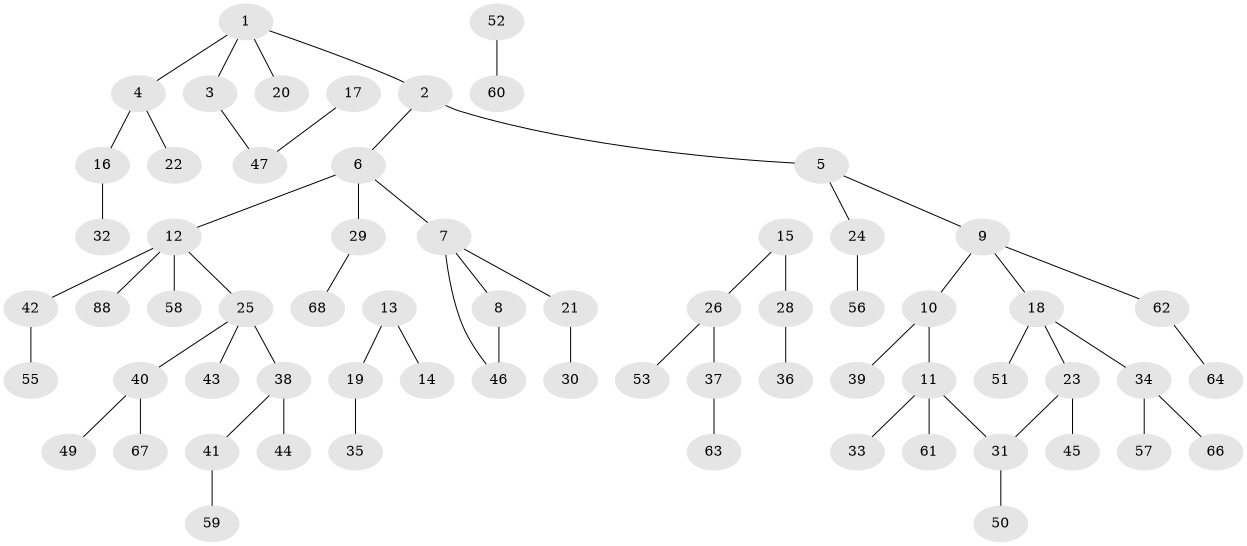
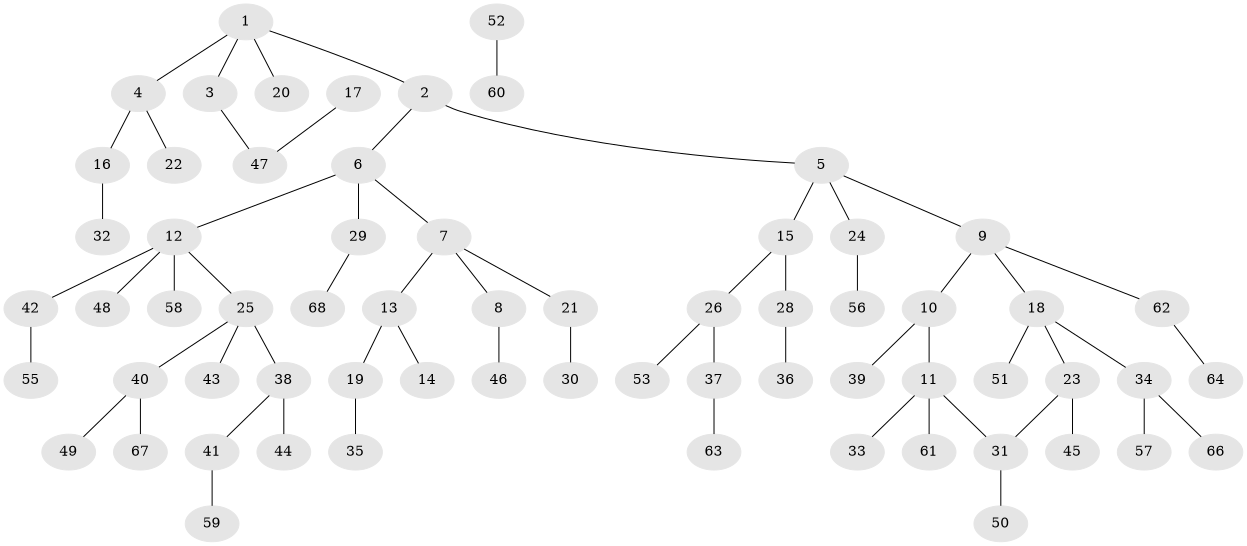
  graph {
    node [color=gray90 style=filled]
    1
    2
    3
    4
    20
    5
    6
    47
    16
    22
    9
    15
    24
    7
    12
    29
    17
    32
    10
    18
    62
    26
    28
    56
    8
    13
    21
    25
    42
-   48 [label=88]
+   48
    58
    n32 [label=68]
    46
    14
    19
    30
    11
    39
    23
    34
    51
    64
    33
    61
    31
    52
    60
    38
    40
    43
    55
    35
    37
    53
    36
    45
    57
    66
    50
    41
    44
    49
    67
    63
    59
    1 -- 2
    1 -- 3
    1 -- 4
    1 -- 20
    2 -- 5
    2 -- 6
    3 -- 47
    4 -- 16
    4 -- 22
    5 -- 9
+   5 -- 15
    5 -- 24
    6 -- 7
    6 -- 12
    6 -- 29
    16 -- 32
    9 -- 10
    9 -- 18
    9 -- 62
    15 -- 26
    15 -- 28
    24 -- 56
    7 -- 8
-   7 -- 46
+   7 -- 13
    7 -- 21
    12 -- 25
    12 -- 42
    12 -- 48
    12 -- 58
    29 -- n32
    17 -- 47
    10 -- 11
    10 -- 39
    18 -- 23
    18 -- 34
    18 -- 51
    62 -- 64
    26 -- 37
    26 -- 53
    28 -- 36
    8 -- 46
    13 -- 14
    13 -- 19
    21 -- 30
    25 -- 38
    25 -- 40
    25 -- 43
    42 -- 55
    19 -- 35
    11 -- 33
    11 -- 61
    11 -- 31
    23 -- 31
    23 -- 45
    34 -- 57
    34 -- 66
    31 -- 50
    52 -- 60
    38 -- 41
    38 -- 44
    40 -- 49
    40 -- 67
    37 -- 63
    41 -- 59
  }
